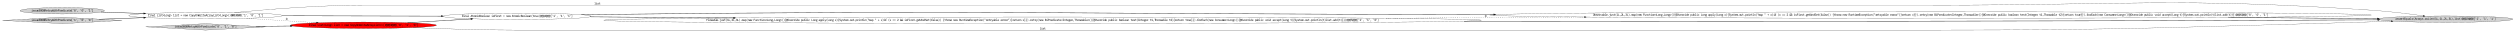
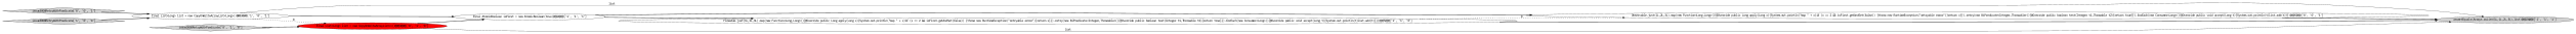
  digraph {
    rankdir=LR
    fontname="IBM Plex Mono"
    node [fillcolor=white shape=ellipse style=filled fontname="IBM Plex Mono"]
    edge [style=bold fontname="IBM Plex Mono"]
    n1 [label="final AtomicBoolean isFirst = new AtomicBoolean(true)@@@4@@@['1', '1', '1']"]
    n2 [label="Flowable.just(1L,2L,3L).map(new Function<Long,Long>(){@Override public Long apply(Long x){System.out.println(\"map \" + x)if (x == 2 && isFirst.getAndSet(false)) {throw new RuntimeException(\"retryable error\")}return x}}).retry(new BiPredicate<Integer,Throwable>(){@Override public boolean test(Integer t1,Throwable t2){return true}}).forEach(new Consumer<Long>(){@Override public void accept(Long t){System.out.println(t)list.add(t)}})@@@5@@@['1', '1', '0']"]
    n3 [label="Observable.just(1L,2L,3L).map(new Function<Long,Long>(){@Override public Long apply(Long x){System.out.println(\"map \" + x)if (x == 2 && isFirst.getAndSet(false)) {throw new RuntimeException(\"retryable error\")}return x}}).retry(new BiPredicate<Integer,Throwable>(){@Override public boolean test(Integer t1,Throwable t2){return true}}).forEach(new Consumer<Long>(){@Override public void accept(Long t){System.out.println(t)list.add(t)}})@@@5@@@['0', '0', '1']"]
    n4 [fillcolor=red label="final List<Long> list = new CopyOnWriteArrayList<>()@@@3@@@['0', '1', '0']"]
    n5 [fillcolor=lightgray label="assertEquals(Arrays.asList(1L,1L,2L,3L),list)@@@26@@@['1', '1', '1']"]
    n6 [label="final List<Long> list = new CopyOnWriteArrayList<Long>()@@@3@@@['1', '0', '1']"]
-   n7 [fillcolor=lightgray label="issue3008RetryWithPredicate['0', '0', '1']"]
+   n7 [fillcolor=lightgray label="issue3008RetryWithPredicate['0', '0', '1']" shape=diamond]
    n8 [fillcolor=lightgray label="issue3008RetryWithPredicate['1', '0', '0']" shape=diamond]
    n9 [fillcolor=lightgray label="issue3008RetryWithPredicate['0', '1', '0']" shape=diamond]
    n1 -> n2
    n1 -> n3
    n2 -> n3 [label=0 style=dashed]
    n2 -> n5
    n3 -> n5
    n4 -> n1
    n4 -> n5 [label=list style=solid]
    n6 -> n1
    n6 -> n4 [label=0 style=dashed]
    n6 -> n5 [label=list style=solid]
    n7 -> n6
    n8 -> n6
    n9 -> n4
  }
